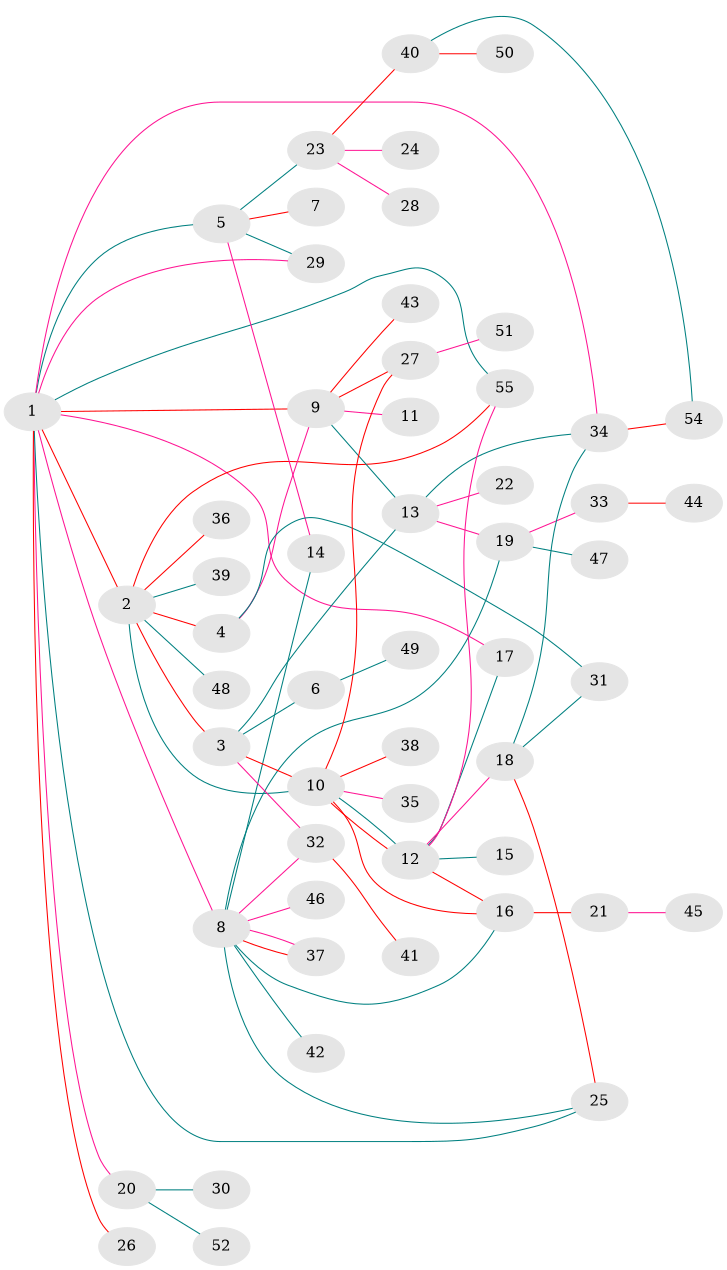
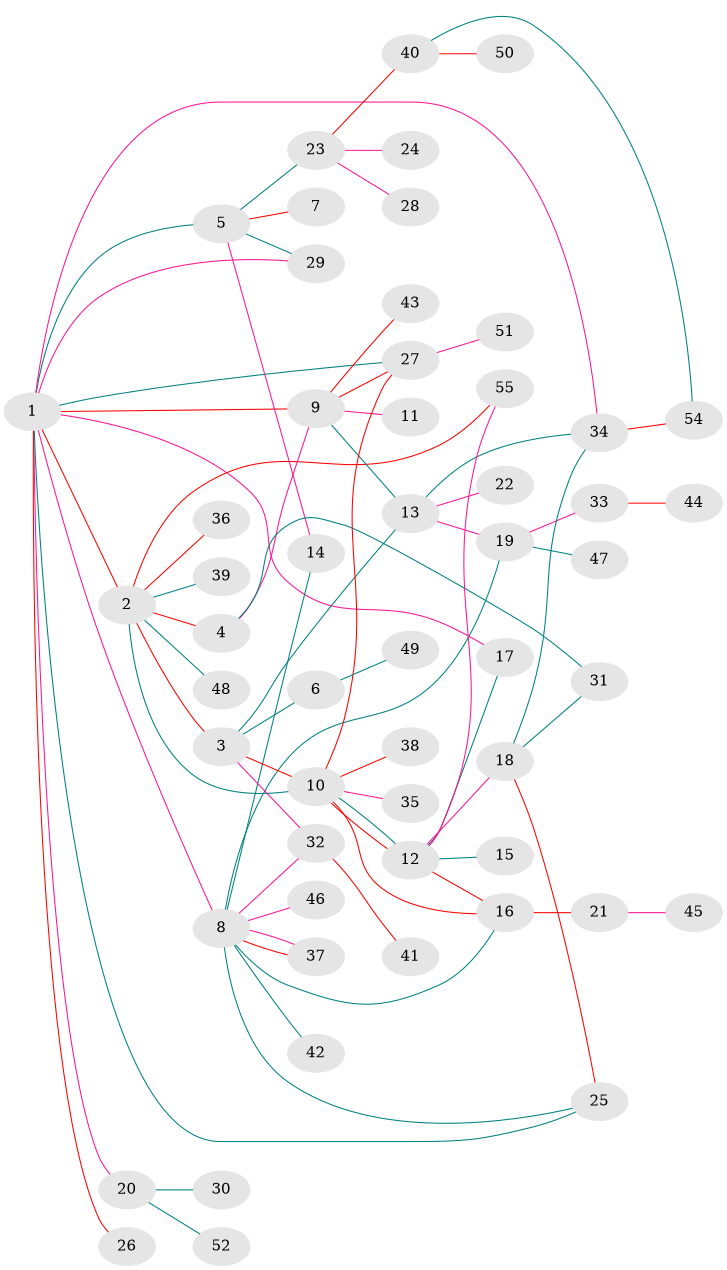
  graph {
    rankdir=LR
    node [color=gray90 style=filled]
    edge [color=teal]
    1
    2
    5
    8
    9
    17
    20
    25
    26
    27
    29
    34
    3
    4
    10
    36
    39
    48
    n19 [label=55]
    7
    14
    23
    32
    16
    19
    37
    42
    46
    13
    11
    43
    30
    52
    51
    54
    6
    31
    12
    35
    38
    49
    22
    41
    24
    28
    40
    21
    33
    47
    15
    18
    45
    44
    50
    1 -- 2 [color=red]
    1 -- 5
    1 -- 8 [color=deeppink]
    1 -- 9 [color=red]
    1 -- 17 [color=deeppink]
    1 -- 20 [color=deeppink]
    1 -- 25
    1 -- 26 [color=red]
-   1 -- n19
+   1 -- 27
    1 -- 29 [color=deeppink]
    1 -- 34 [color=deeppink]
    2 -- 3 [color=red]
    2 -- 4 [color=red]
    2 -- 10
    2 -- 36 [color=red]
    2 -- 39
    2 -- 48
    2 -- n19 [color=red]
    5 -- 29
    5 -- 7 [color=red]
    5 -- 14 [color=deeppink]
    5 -- 23
    8 -- 25
    8 -- 14
    8 -- 32 [color=deeppink]
    8 -- 16
    8 -- 19
    8 -- 37 [color=red]
    8 -- 37 [color=deeppink]
    8 -- 42
    8 -- 46 [color=deeppink]
    9 -- 27 [color=red]
    9 -- 13
    9 -- 11 [color=deeppink]
    9 -- 43 [color=red]
    20 -- 30
    20 -- 52
    27 -- 51 [color=deeppink]
    34 -- 54 [color=red]
    3 -- 10 [color=red]
    3 -- 32 [color=deeppink]
    3 -- 13
    3 -- 6
    4 -- 9 [color=deeppink]
    4 -- 31
    10 -- 27 [color=red]
    10 -- 16 [color=red]
    10 -- 12 [color=red]
    10 -- 12
    10 -- 35 [color=deeppink]
    10 -- 38 [color=red]
    23 -- 24 [color=deeppink]
    23 -- 28 [color=deeppink]
    23 -- 40 [color=red]
    32 -- 41 [color=red]
    16 -- 21 [color=red]
    19 -- 33 [color=deeppink]
    19 -- 47
    13 -- 34
    13 -- 19 [color=deeppink]
    13 -- 22 [color=deeppink]
    6 -- 49
    12 -- 17
    12 -- n19 [color=deeppink]
    12 -- 16 [color=red]
    12 -- 15
    12 -- 18 [color=deeppink]
    40 -- 54
    40 -- 50 [color=red]
    21 -- 45 [color=deeppink]
    33 -- 44 [color=red]
    18 -- 25 [color=red]
    18 -- 34
    18 -- 31
  }
